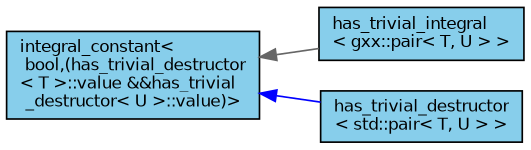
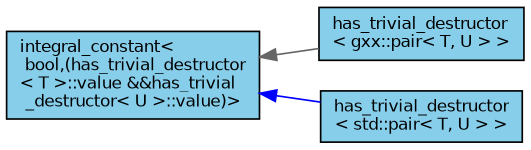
  digraph {
    rankdir=LR
    node [color=black fillcolor=skyblue fontname=Helvetica fontsize=10 shape=record style=filled]
    edge [dir=back fontname=Helvetica fontsize=10 labelfontname=Helvetica labelfontsize=10 style=solid]
    n1 [height=0.2 label="integral_constant\<\l bool,(has_trivial_destructor\l\< T \>::value &&has_trivial\l_destructor\< U \>::value)\>" width=0.4]
-   n2 [height=0.2 label="has_trivial_integral\l\< gxx::pair\< T, U \> \>" width=0.4]
+   n2 [height=0.2 label="has_trivial_destructor\l\< gxx::pair\< T, U \> \>" width=0.4]
    n3 [height=0.2 label="has_trivial_destructor\l\< std::pair\< T, U \> \>" width=0.4]
    n1 -> n2 [color=gray40]
    n1 -> n3 [color=blue]
  }
